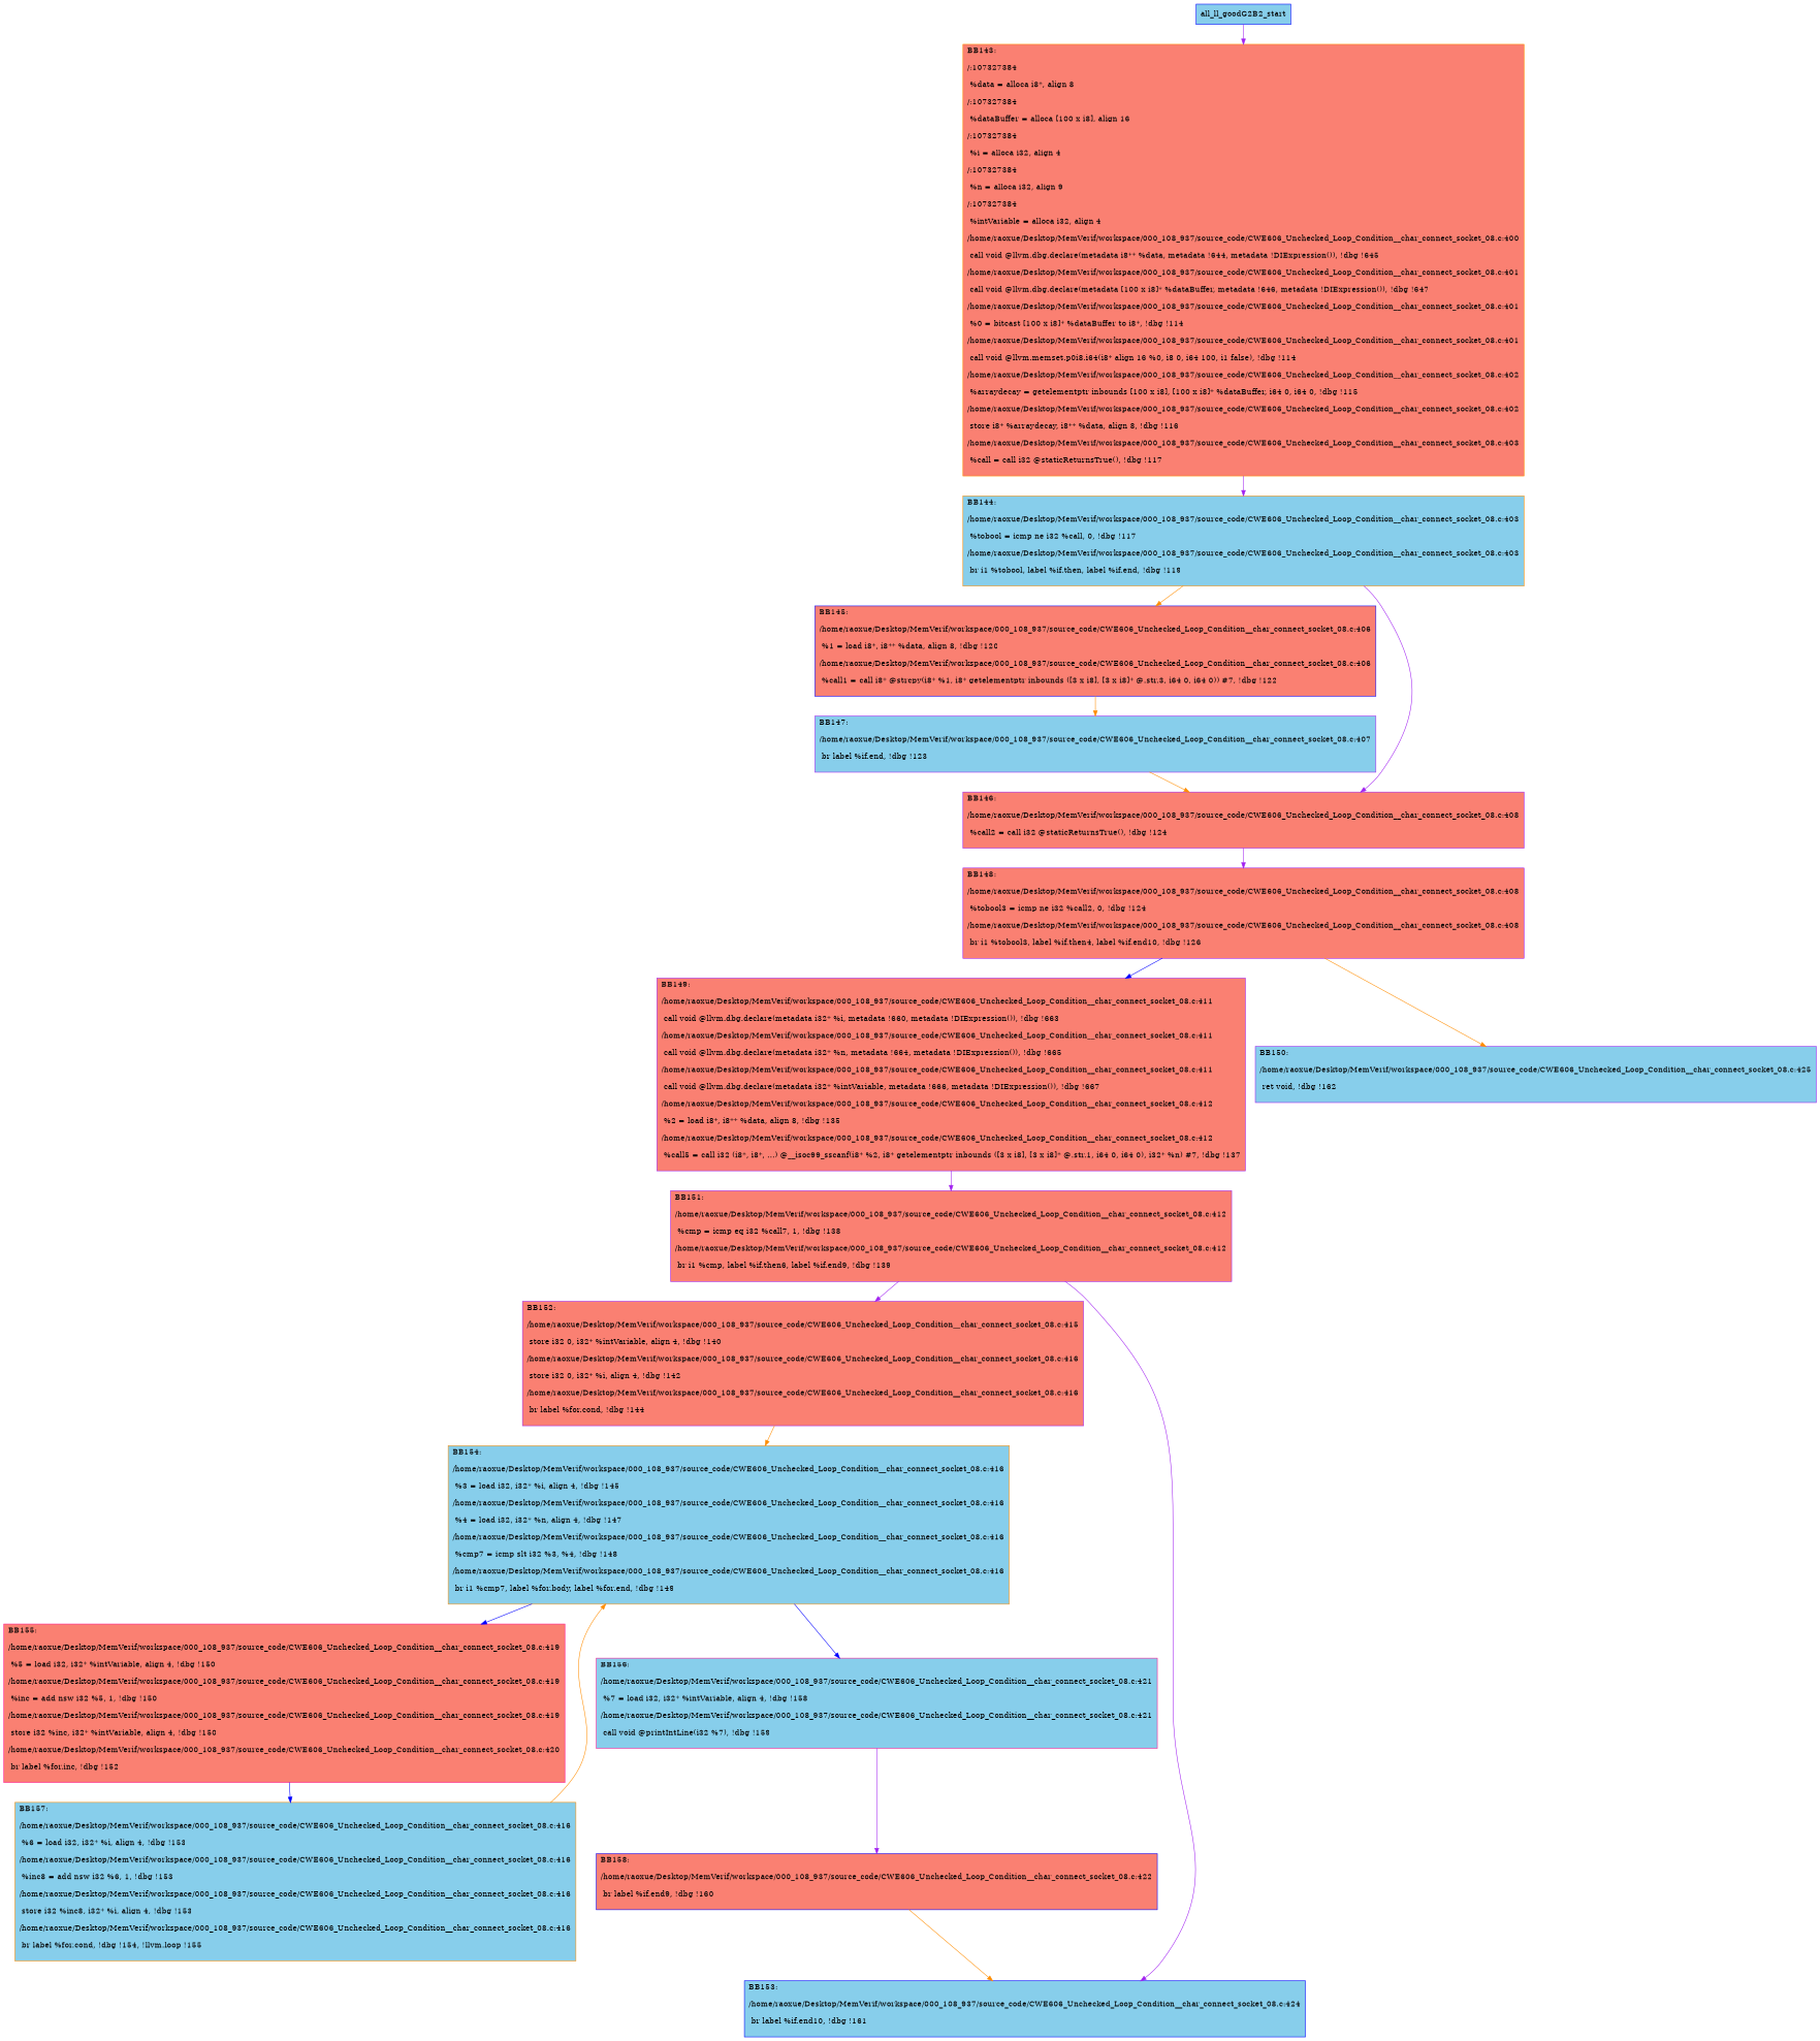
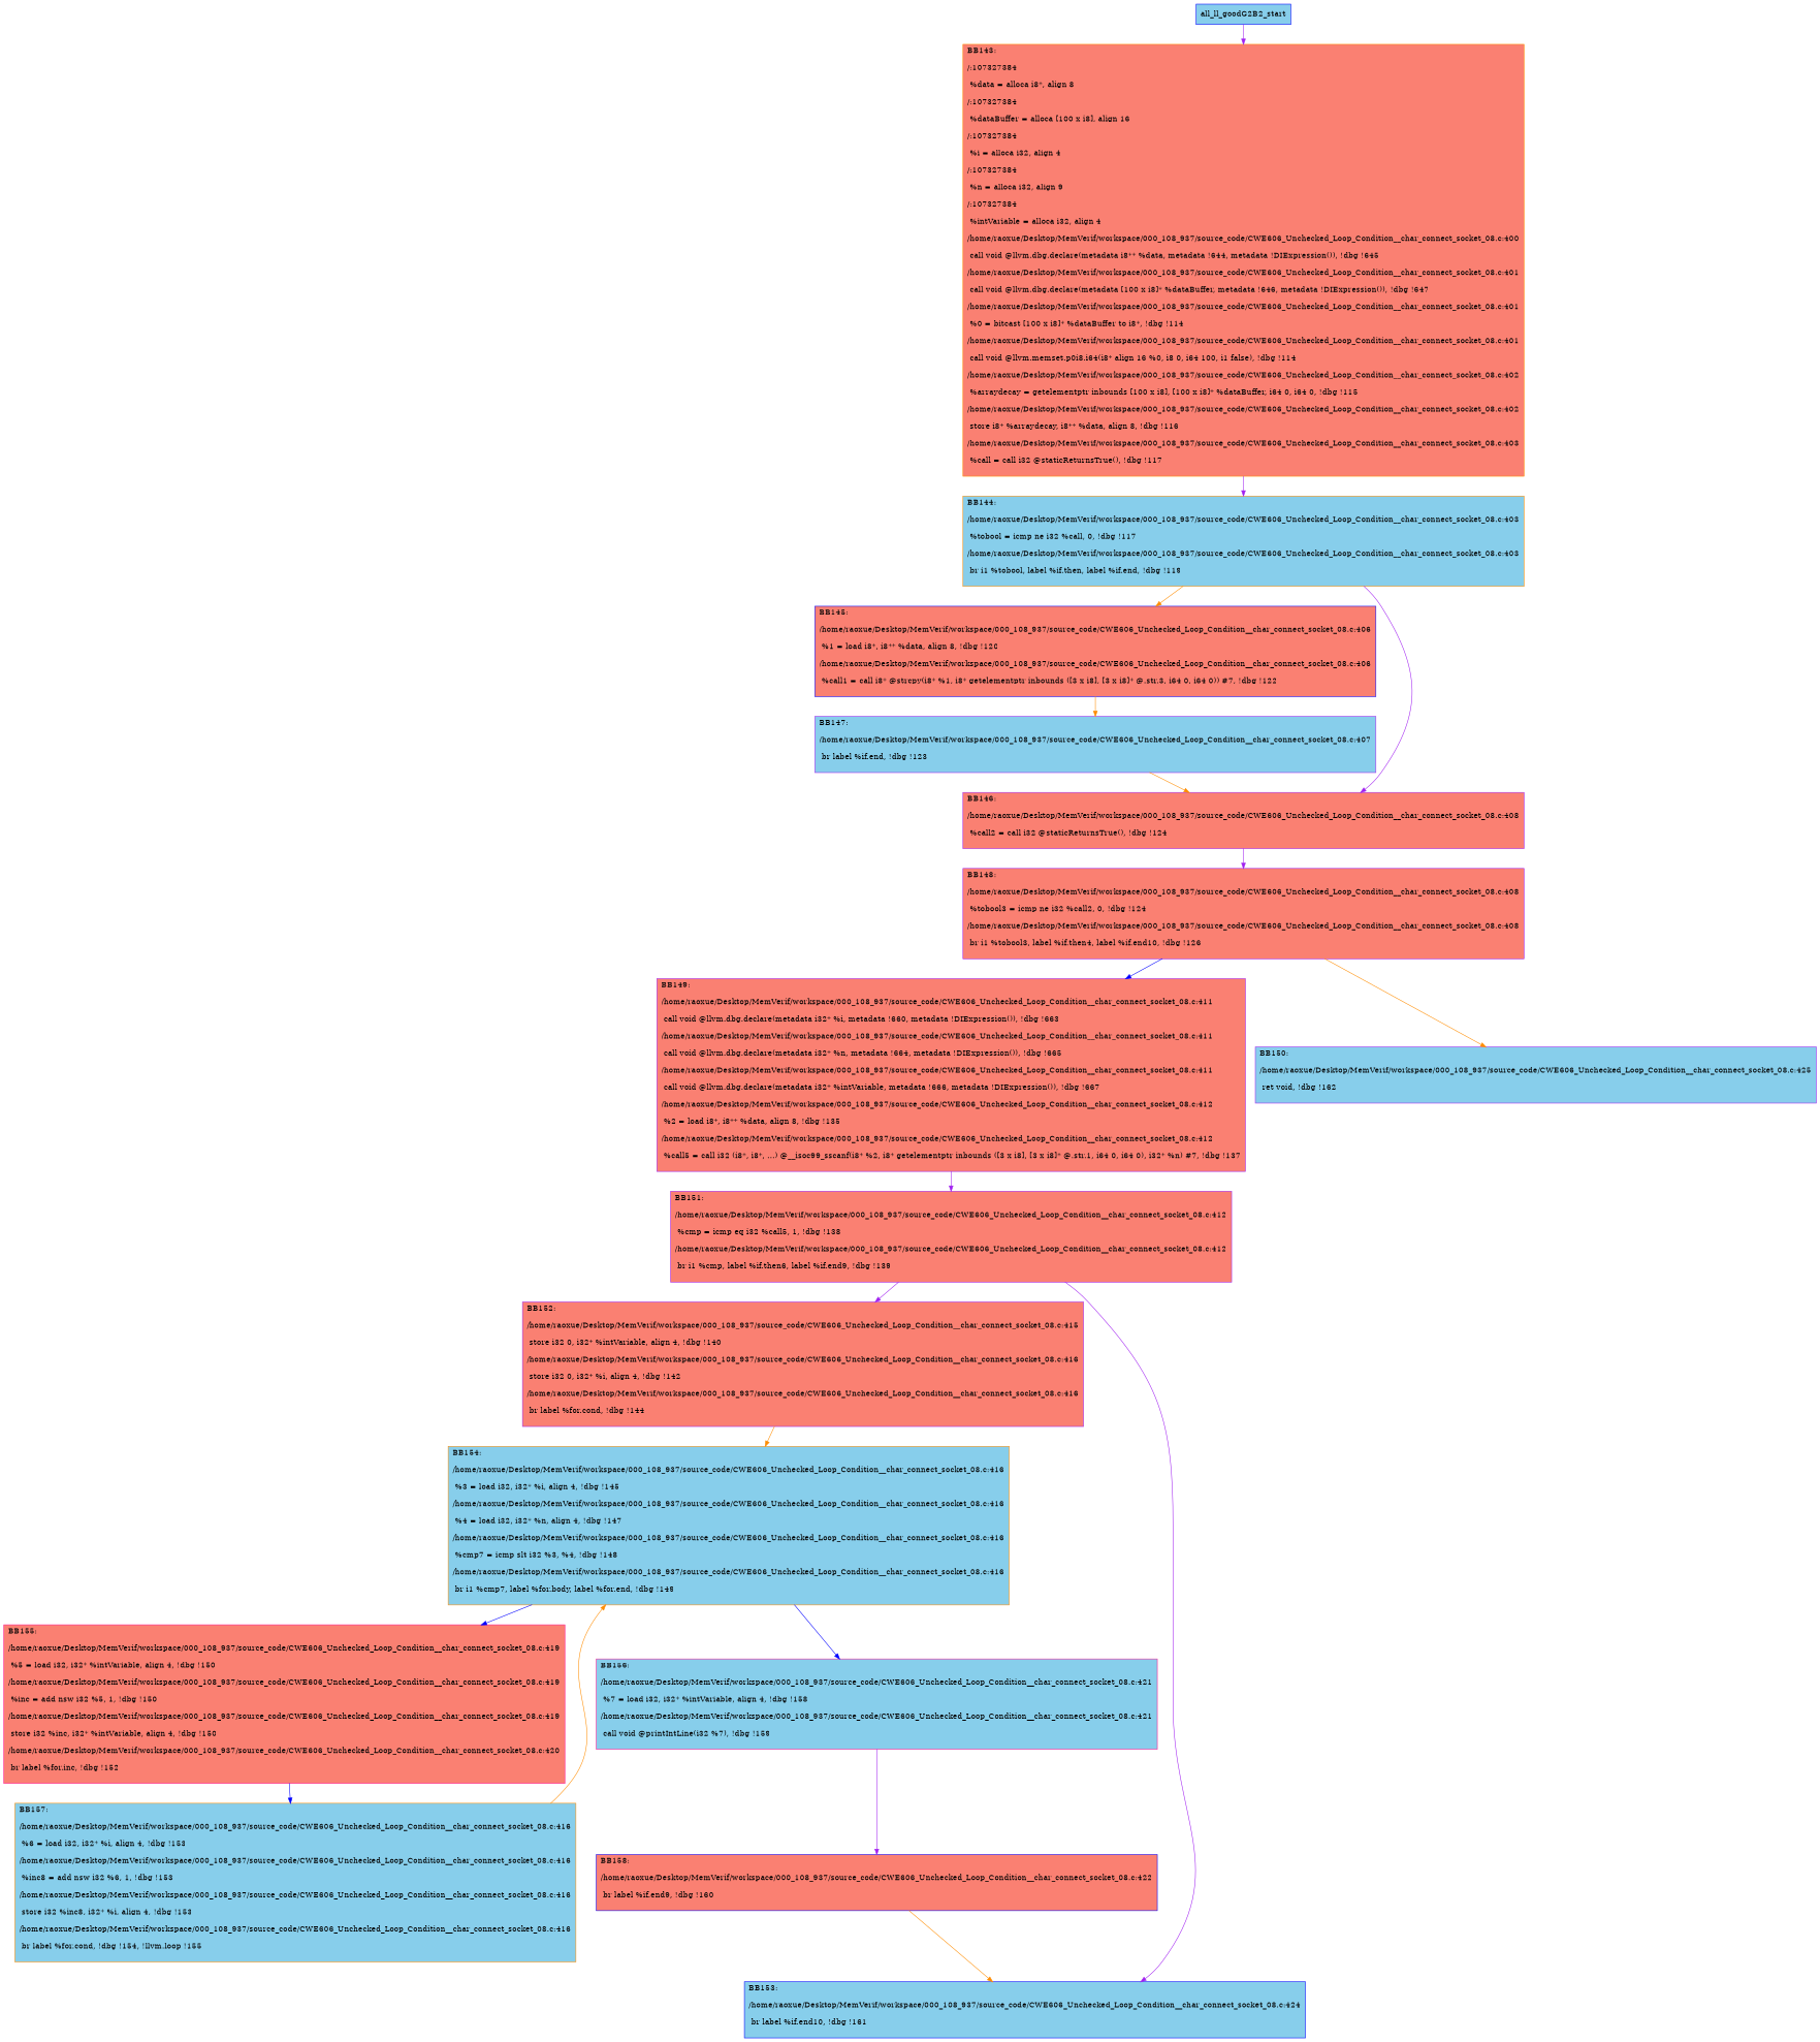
  digraph {
    node [color=purple fillcolor=salmon shape=record style=filled]
    edge [color=purple]
    n1 [color=blue fillcolor=skyblue label="{all_ll_goodG2B2_start}"]
    n2 [color=darkorange label="{BB143:\l\l/:107327384\l\n  %data = alloca i8*, align 8\l\n/:107327384\l\n  %dataBuffer = alloca [100 x i8], align 16\l\n/:107327384\l\n  %i = alloca i32, align 4\l\n/:107327384\l\n  %n = alloca i32, align 9\l\n/:107327384\l\n  %intVariable = alloca i32, align 4\l\n/home/raoxue/Desktop/MemVerif/workspace/000_108_937/source_code/CWE606_Unchecked_Loop_Condition__char_connect_socket_08.c:400\l\n  call void @llvm.dbg.declare(metadata i8** %data, metadata !644, metadata !DIExpression()), !dbg !645\l\n/home/raoxue/Desktop/MemVerif/workspace/000_108_937/source_code/CWE606_Unchecked_Loop_Condition__char_connect_socket_08.c:401\l\n  call void @llvm.dbg.declare(metadata [100 x i8]* %dataBuffer, metadata !646, metadata !DIExpression()), !dbg !647\l\n/home/raoxue/Desktop/MemVerif/workspace/000_108_937/source_code/CWE606_Unchecked_Loop_Condition__char_connect_socket_08.c:401\l\n  %0 = bitcast [100 x i8]* %dataBuffer to i8*, !dbg !114\l\n/home/raoxue/Desktop/MemVerif/workspace/000_108_937/source_code/CWE606_Unchecked_Loop_Condition__char_connect_socket_08.c:401\l\n  call void @llvm.memset.p0i8.i64(i8* align 16 %0, i8 0, i64 100, i1 false), !dbg !114\l\n/home/raoxue/Desktop/MemVerif/workspace/000_108_937/source_code/CWE606_Unchecked_Loop_Condition__char_connect_socket_08.c:402\l\n  %arraydecay = getelementptr inbounds [100 x i8], [100 x i8]* %dataBuffer, i64 0, i64 0, !dbg !115\l\n/home/raoxue/Desktop/MemVerif/workspace/000_108_937/source_code/CWE606_Unchecked_Loop_Condition__char_connect_socket_08.c:402\l\n  store i8* %arraydecay, i8** %data, align 8, !dbg !116\l\n/home/raoxue/Desktop/MemVerif/workspace/000_108_937/source_code/CWE606_Unchecked_Loop_Condition__char_connect_socket_08.c:403\l\n  %call = call i32 @staticReturnsTrue(), !dbg !117\l\n}"]
    n3 [color=darkorange fillcolor=skyblue label="{BB144:\l\l/home/raoxue/Desktop/MemVerif/workspace/000_108_937/source_code/CWE606_Unchecked_Loop_Condition__char_connect_socket_08.c:403\l\n  %tobool = icmp ne i32 %call, 0, !dbg !117\l\n/home/raoxue/Desktop/MemVerif/workspace/000_108_937/source_code/CWE606_Unchecked_Loop_Condition__char_connect_socket_08.c:403\l\n  br i1 %tobool, label %if.then, label %if.end, !dbg !119\l\n}"]
    n4 [color=blue label="{BB145:\l\l/home/raoxue/Desktop/MemVerif/workspace/000_108_937/source_code/CWE606_Unchecked_Loop_Condition__char_connect_socket_08.c:406\l\n  %1 = load i8*, i8** %data, align 8, !dbg !120\l\n/home/raoxue/Desktop/MemVerif/workspace/000_108_937/source_code/CWE606_Unchecked_Loop_Condition__char_connect_socket_08.c:406\l\n  %call1 = call i8* @strcpy(i8* %1, i8* getelementptr inbounds ([3 x i8], [3 x i8]* @.str.3, i64 0, i64 0)) #7, !dbg !122\l\n}"]
    n5 [label="{BB146:\l\l/home/raoxue/Desktop/MemVerif/workspace/000_108_937/source_code/CWE606_Unchecked_Loop_Condition__char_connect_socket_08.c:408\l\n  %call2 = call i32 @staticReturnsTrue(), !dbg !124\l\n}"]
    n6 [fillcolor=skyblue label="{BB147:\l\l/home/raoxue/Desktop/MemVerif/workspace/000_108_937/source_code/CWE606_Unchecked_Loop_Condition__char_connect_socket_08.c:407\l\n  br label %if.end, !dbg !123\l\n}"]
    n7 [label="{BB148:\l\l/home/raoxue/Desktop/MemVerif/workspace/000_108_937/source_code/CWE606_Unchecked_Loop_Condition__char_connect_socket_08.c:408\l\n  %tobool3 = icmp ne i32 %call2, 0, !dbg !124\l\n/home/raoxue/Desktop/MemVerif/workspace/000_108_937/source_code/CWE606_Unchecked_Loop_Condition__char_connect_socket_08.c:408\l\n  br i1 %tobool3, label %if.then4, label %if.end10, !dbg !126\l\n}"]
    n8 [label="{BB149:\l\l/home/raoxue/Desktop/MemVerif/workspace/000_108_937/source_code/CWE606_Unchecked_Loop_Condition__char_connect_socket_08.c:411\l\n  call void @llvm.dbg.declare(metadata i32* %i, metadata !660, metadata !DIExpression()), !dbg !663\l\n/home/raoxue/Desktop/MemVerif/workspace/000_108_937/source_code/CWE606_Unchecked_Loop_Condition__char_connect_socket_08.c:411\l\n  call void @llvm.dbg.declare(metadata i32* %n, metadata !664, metadata !DIExpression()), !dbg !665\l\n/home/raoxue/Desktop/MemVerif/workspace/000_108_937/source_code/CWE606_Unchecked_Loop_Condition__char_connect_socket_08.c:411\l\n  call void @llvm.dbg.declare(metadata i32* %intVariable, metadata !666, metadata !DIExpression()), !dbg !667\l\n/home/raoxue/Desktop/MemVerif/workspace/000_108_937/source_code/CWE606_Unchecked_Loop_Condition__char_connect_socket_08.c:412\l\n  %2 = load i8*, i8** %data, align 8, !dbg !135\l\n/home/raoxue/Desktop/MemVerif/workspace/000_108_937/source_code/CWE606_Unchecked_Loop_Condition__char_connect_socket_08.c:412\l\n  %call5 = call i32 (i8*, i8*, ...) @__isoc99_sscanf(i8* %2, i8* getelementptr inbounds ([3 x i8], [3 x i8]* @.str.1, i64 0, i64 0), i32* %n) #7, !dbg !137\l\n}"]
    n9 [fillcolor=skyblue label="{BB150:\l\l/home/raoxue/Desktop/MemVerif/workspace/000_108_937/source_code/CWE606_Unchecked_Loop_Condition__char_connect_socket_08.c:425\l\n  ret void, !dbg !162\l\n}"]
-   n10 [label="{BB151:\l\l/home/raoxue/Desktop/MemVerif/workspace/000_108_937/source_code/CWE606_Unchecked_Loop_Condition__char_connect_socket_08.c:412\l\n  %cmp = icmp eq i32 %call7, 1, !dbg !138\l\n/home/raoxue/Desktop/MemVerif/workspace/000_108_937/source_code/CWE606_Unchecked_Loop_Condition__char_connect_socket_08.c:412\l\n  br i1 %cmp, label %if.then6, label %if.end9, !dbg !139\l\n}"]
+   n10 [label="{BB151:\l\l/home/raoxue/Desktop/MemVerif/workspace/000_108_937/source_code/CWE606_Unchecked_Loop_Condition__char_connect_socket_08.c:412\l\n  %cmp = icmp eq i32 %call5, 1, !dbg !138\l\n/home/raoxue/Desktop/MemVerif/workspace/000_108_937/source_code/CWE606_Unchecked_Loop_Condition__char_connect_socket_08.c:412\l\n  br i1 %cmp, label %if.then6, label %if.end9, !dbg !139\l\n}"]
    n11 [label="{BB152:\l\l/home/raoxue/Desktop/MemVerif/workspace/000_108_937/source_code/CWE606_Unchecked_Loop_Condition__char_connect_socket_08.c:415\l\n  store i32 0, i32* %intVariable, align 4, !dbg !140\l\n/home/raoxue/Desktop/MemVerif/workspace/000_108_937/source_code/CWE606_Unchecked_Loop_Condition__char_connect_socket_08.c:416\l\n  store i32 0, i32* %i, align 4, !dbg !142\l\n/home/raoxue/Desktop/MemVerif/workspace/000_108_937/source_code/CWE606_Unchecked_Loop_Condition__char_connect_socket_08.c:416\l\n  br label %for.cond, !dbg !144\l\n}"]
    n12 [color=blue fillcolor=skyblue label="{BB153:\l\l/home/raoxue/Desktop/MemVerif/workspace/000_108_937/source_code/CWE606_Unchecked_Loop_Condition__char_connect_socket_08.c:424\l\n  br label %if.end10, !dbg !161\l\n}"]
    n13 [color=darkorange fillcolor=skyblue label="{BB154:\l\l/home/raoxue/Desktop/MemVerif/workspace/000_108_937/source_code/CWE606_Unchecked_Loop_Condition__char_connect_socket_08.c:416\l\n  %3 = load i32, i32* %i, align 4, !dbg !145\l\n/home/raoxue/Desktop/MemVerif/workspace/000_108_937/source_code/CWE606_Unchecked_Loop_Condition__char_connect_socket_08.c:416\l\n  %4 = load i32, i32* %n, align 4, !dbg !147\l\n/home/raoxue/Desktop/MemVerif/workspace/000_108_937/source_code/CWE606_Unchecked_Loop_Condition__char_connect_socket_08.c:416\l\n  %cmp7 = icmp slt i32 %3, %4, !dbg !148\l\n/home/raoxue/Desktop/MemVerif/workspace/000_108_937/source_code/CWE606_Unchecked_Loop_Condition__char_connect_socket_08.c:416\l\n  br i1 %cmp7, label %for.body, label %for.end, !dbg !149\l\n}"]
    n14 [color=deeppink label="{BB155:\l\l/home/raoxue/Desktop/MemVerif/workspace/000_108_937/source_code/CWE606_Unchecked_Loop_Condition__char_connect_socket_08.c:419\l\n  %5 = load i32, i32* %intVariable, align 4, !dbg !150\l\n/home/raoxue/Desktop/MemVerif/workspace/000_108_937/source_code/CWE606_Unchecked_Loop_Condition__char_connect_socket_08.c:419\l\n  %inc = add nsw i32 %5, 1, !dbg !150\l\n/home/raoxue/Desktop/MemVerif/workspace/000_108_937/source_code/CWE606_Unchecked_Loop_Condition__char_connect_socket_08.c:419\l\n  store i32 %inc, i32* %intVariable, align 4, !dbg !150\l\n/home/raoxue/Desktop/MemVerif/workspace/000_108_937/source_code/CWE606_Unchecked_Loop_Condition__char_connect_socket_08.c:420\l\n  br label %for.inc, !dbg !152\l\n}"]
    n15 [color=deeppink fillcolor=skyblue label="{BB156:\l\l/home/raoxue/Desktop/MemVerif/workspace/000_108_937/source_code/CWE606_Unchecked_Loop_Condition__char_connect_socket_08.c:421\l\n  %7 = load i32, i32* %intVariable, align 4, !dbg !158\l\n/home/raoxue/Desktop/MemVerif/workspace/000_108_937/source_code/CWE606_Unchecked_Loop_Condition__char_connect_socket_08.c:421\l\n  call void @printIntLine(i32 %7), !dbg !159\l\n}"]
    n16 [color=darkorange fillcolor=skyblue label="{BB157:\l\l/home/raoxue/Desktop/MemVerif/workspace/000_108_937/source_code/CWE606_Unchecked_Loop_Condition__char_connect_socket_08.c:416\l\n  %6 = load i32, i32* %i, align 4, !dbg !153\l\n/home/raoxue/Desktop/MemVerif/workspace/000_108_937/source_code/CWE606_Unchecked_Loop_Condition__char_connect_socket_08.c:416\l\n  %inc8 = add nsw i32 %6, 1, !dbg !153\l\n/home/raoxue/Desktop/MemVerif/workspace/000_108_937/source_code/CWE606_Unchecked_Loop_Condition__char_connect_socket_08.c:416\l\n  store i32 %inc8, i32* %i, align 4, !dbg !153\l\n/home/raoxue/Desktop/MemVerif/workspace/000_108_937/source_code/CWE606_Unchecked_Loop_Condition__char_connect_socket_08.c:416\l\n  br label %for.cond, !dbg !154, !llvm.loop !155\l\n}"]
    n17 [color=blue label="{BB158:\l\l/home/raoxue/Desktop/MemVerif/workspace/000_108_937/source_code/CWE606_Unchecked_Loop_Condition__char_connect_socket_08.c:422\l\n  br label %if.end9, !dbg !160\l\n}"]
    n1 -> n2
    n2 -> n3
    n3 -> n4 [color=darkorange]
    n3 -> n5
    n4 -> n6 [color=darkorange]
    n5 -> n7
    n6 -> n5 [color=darkorange]
    n7 -> n8 [color=blue]
    n7 -> n9 [color=darkorange]
    n8 -> n10
    n10 -> n11
    n10 -> n12
    n11 -> n13 [color=darkorange]
    n13 -> n14 [color=blue]
    n13 -> n15 [color=blue]
    n14 -> n16 [color=blue]
    n15 -> n17
    n16 -> n13 [color=darkorange]
    n17 -> n12 [color=darkorange]
  }
